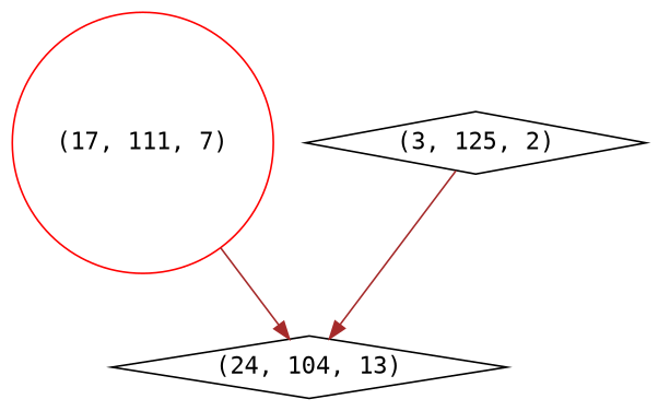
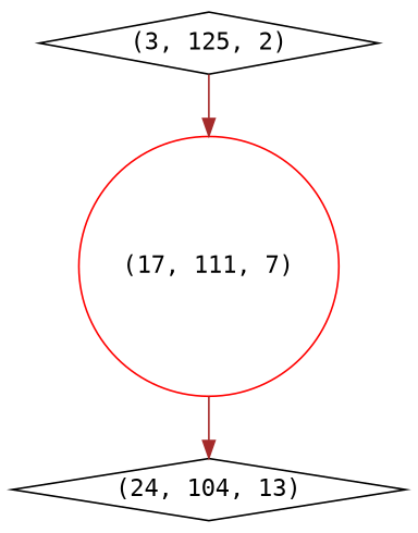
  digraph {
    fontname="DejaVu Sans Mono"
    node [color=black fontname="DejaVu Sans Mono" shape=diamond]
    edge [arrowhead=normal color=brown fontname="DejaVu Sans Mono"]
    "(17, 111, 7)" [color=red shape=circle]
    "(3, 125, 2)"
    "(24, 104, 13)"
    "(17, 111, 7)" -> "(24, 104, 13)"
-   "(3, 125, 2)" -> "(24, 104, 13)"
+   "(3, 125, 2)" -> "(17, 111, 7)"
  }
